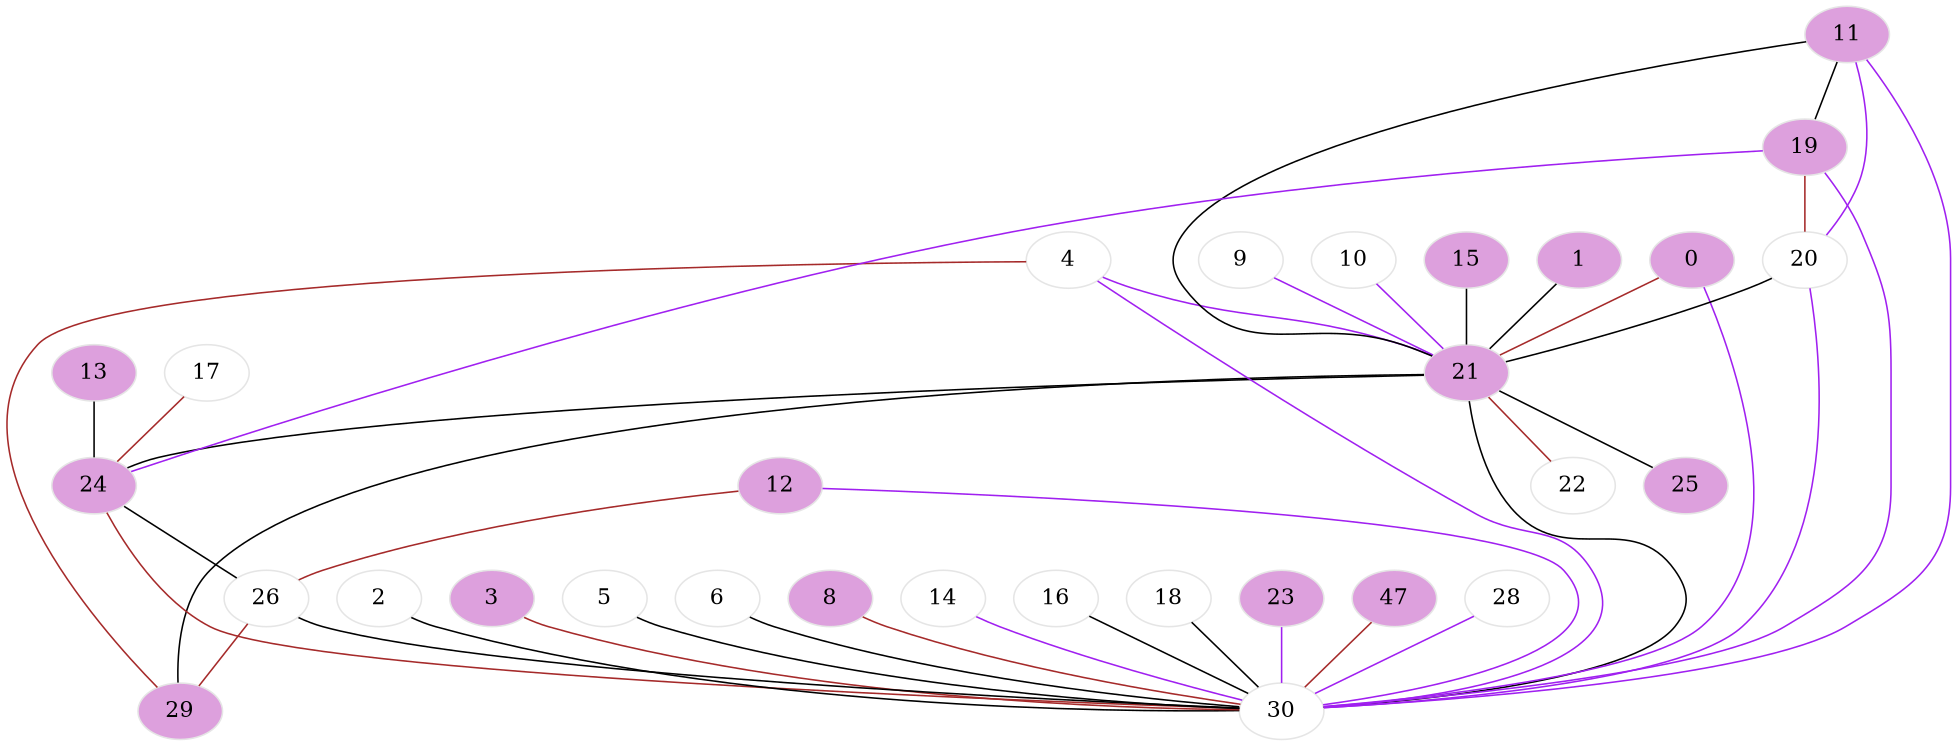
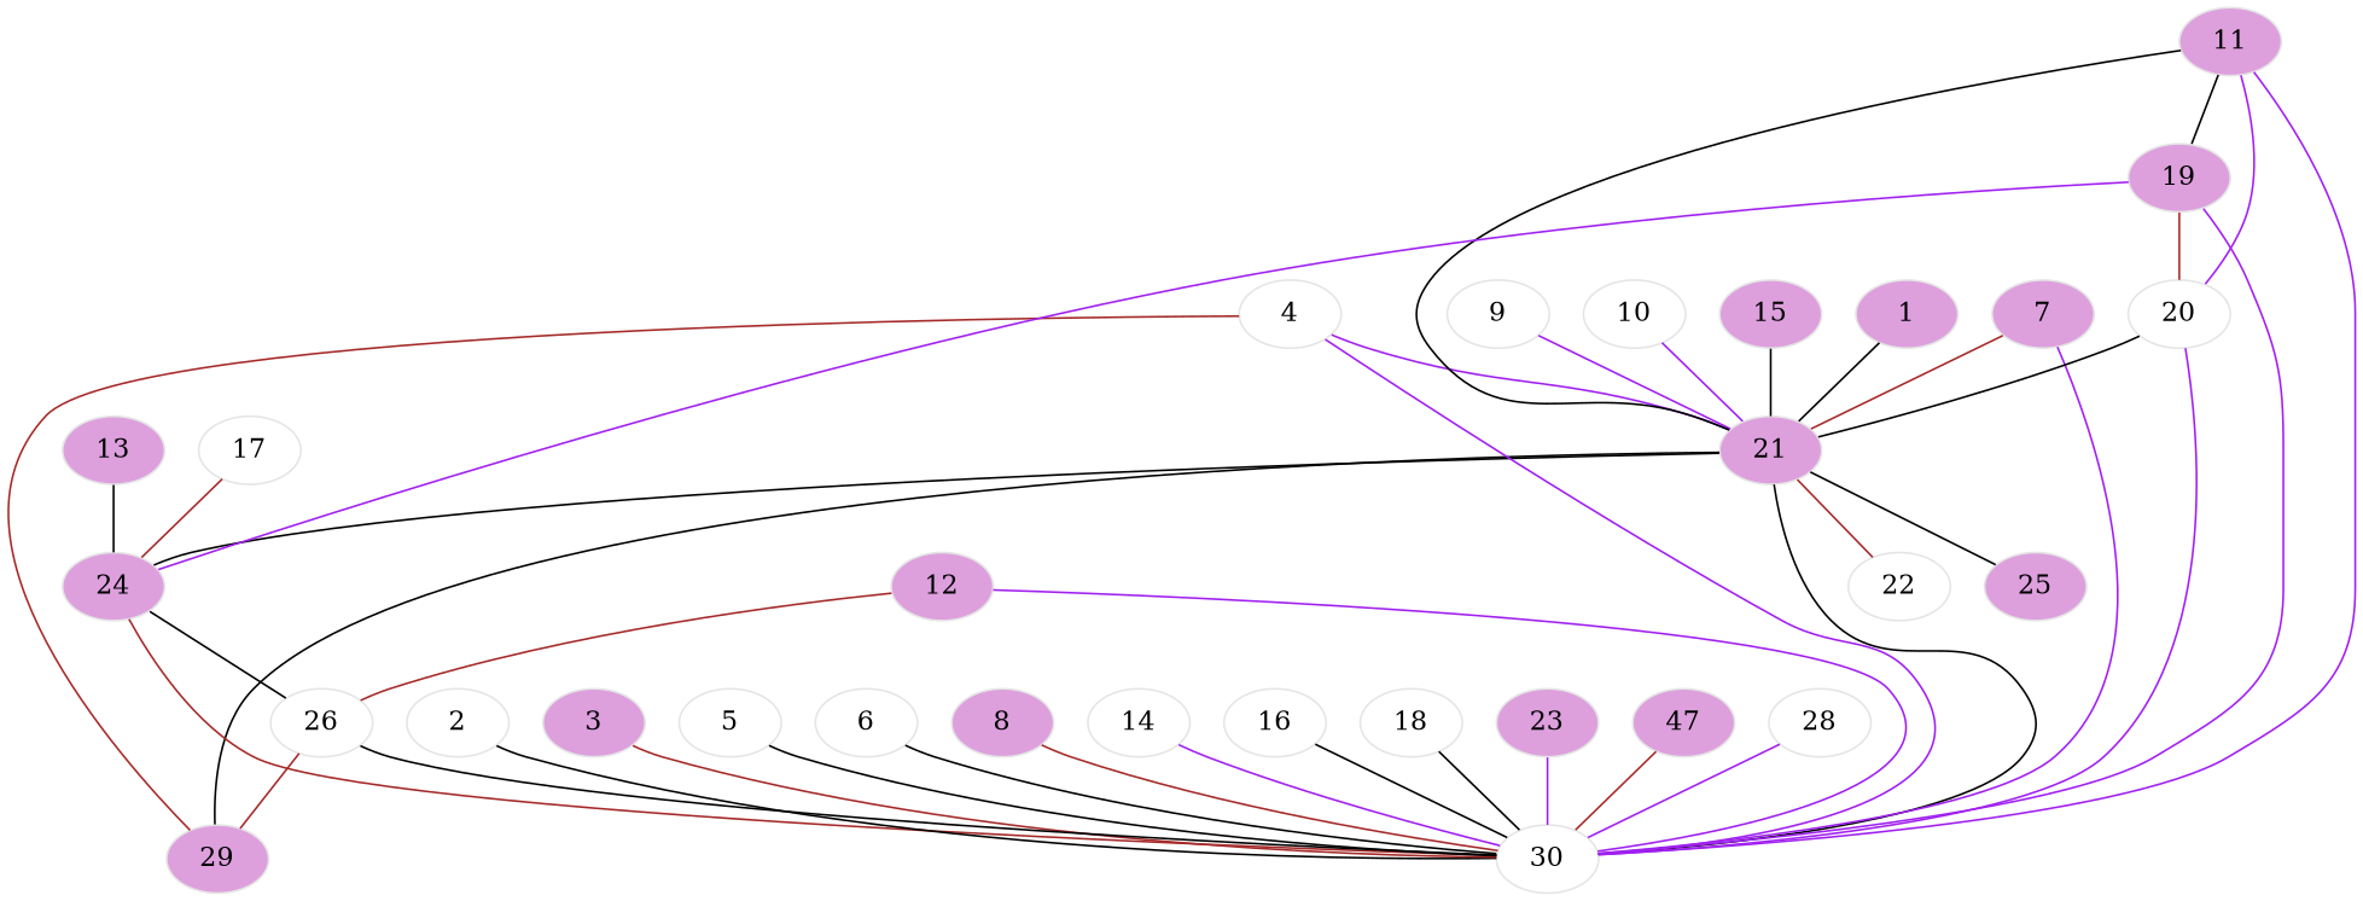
  graph {
    node [color=gray90 fillcolor=plum style=filled]
    edge [color=black weight=1.0]
    1
    21
    30 [fillcolor=white]
    29
    24
    22 [fillcolor=white]
    25
    2 [fillcolor=white]
    3
    4 [fillcolor=white]
    5 [fillcolor=white]
    6 [fillcolor=white]
-   7 [label=0]
+   7
    8
    9 [fillcolor=white]
    10 [fillcolor=white]
    11
    19
    20 [fillcolor=white]
    12
    26 [fillcolor=white]
    13
    14 [fillcolor=white]
    15
    16 [fillcolor=white]
    17 [fillcolor=white]
    18 [fillcolor=white]
    23
    n29 [label=47]
    28 [fillcolor=white]
    1 -- 21
    21 -- 30 [weight=2.0]
    21 -- 29 [weight=3.0]
    21 -- 24 [weight=3.0]
    21 -- 22 [color=brown]
    21 -- 25
    24 -- 30 [color=brown]
    24 -- 26
    2 -- 30
    3 -- 30 [color=brown]
    4 -- 21 [color=purple]
    4 -- 30 [color=purple]
    4 -- 29 [color=brown]
    5 -- 30
    6 -- 30
    7 -- 21 [color=brown]
    7 -- 30 [color=purple]
    8 -- 30 [color=brown weight=2.0]
    9 -- 21 [color=purple]
    10 -- 21 [color=purple]
    11 -- 21
    11 -- 30 [color=purple]
    11 -- 19
    11 -- 20 [color=purple]
    19 -- 30 [color=purple weight=2.0]
    19 -- 24 [color=purple]
    19 -- 20 [color=brown]
    20 -- 21
    20 -- 30 [color=purple]
    12 -- 30 [color=purple]
    12 -- 26 [color=brown]
    26 -- 30
    26 -- 29 [color=brown weight=2.0]
    13 -- 24
    14 -- 30 [color=purple]
    15 -- 21
    16 -- 30
    17 -- 24 [color=brown]
    18 -- 30
    23 -- 30 [color=purple]
    n29 -- 30 [color=brown]
    28 -- 30 [color=purple]
  }
